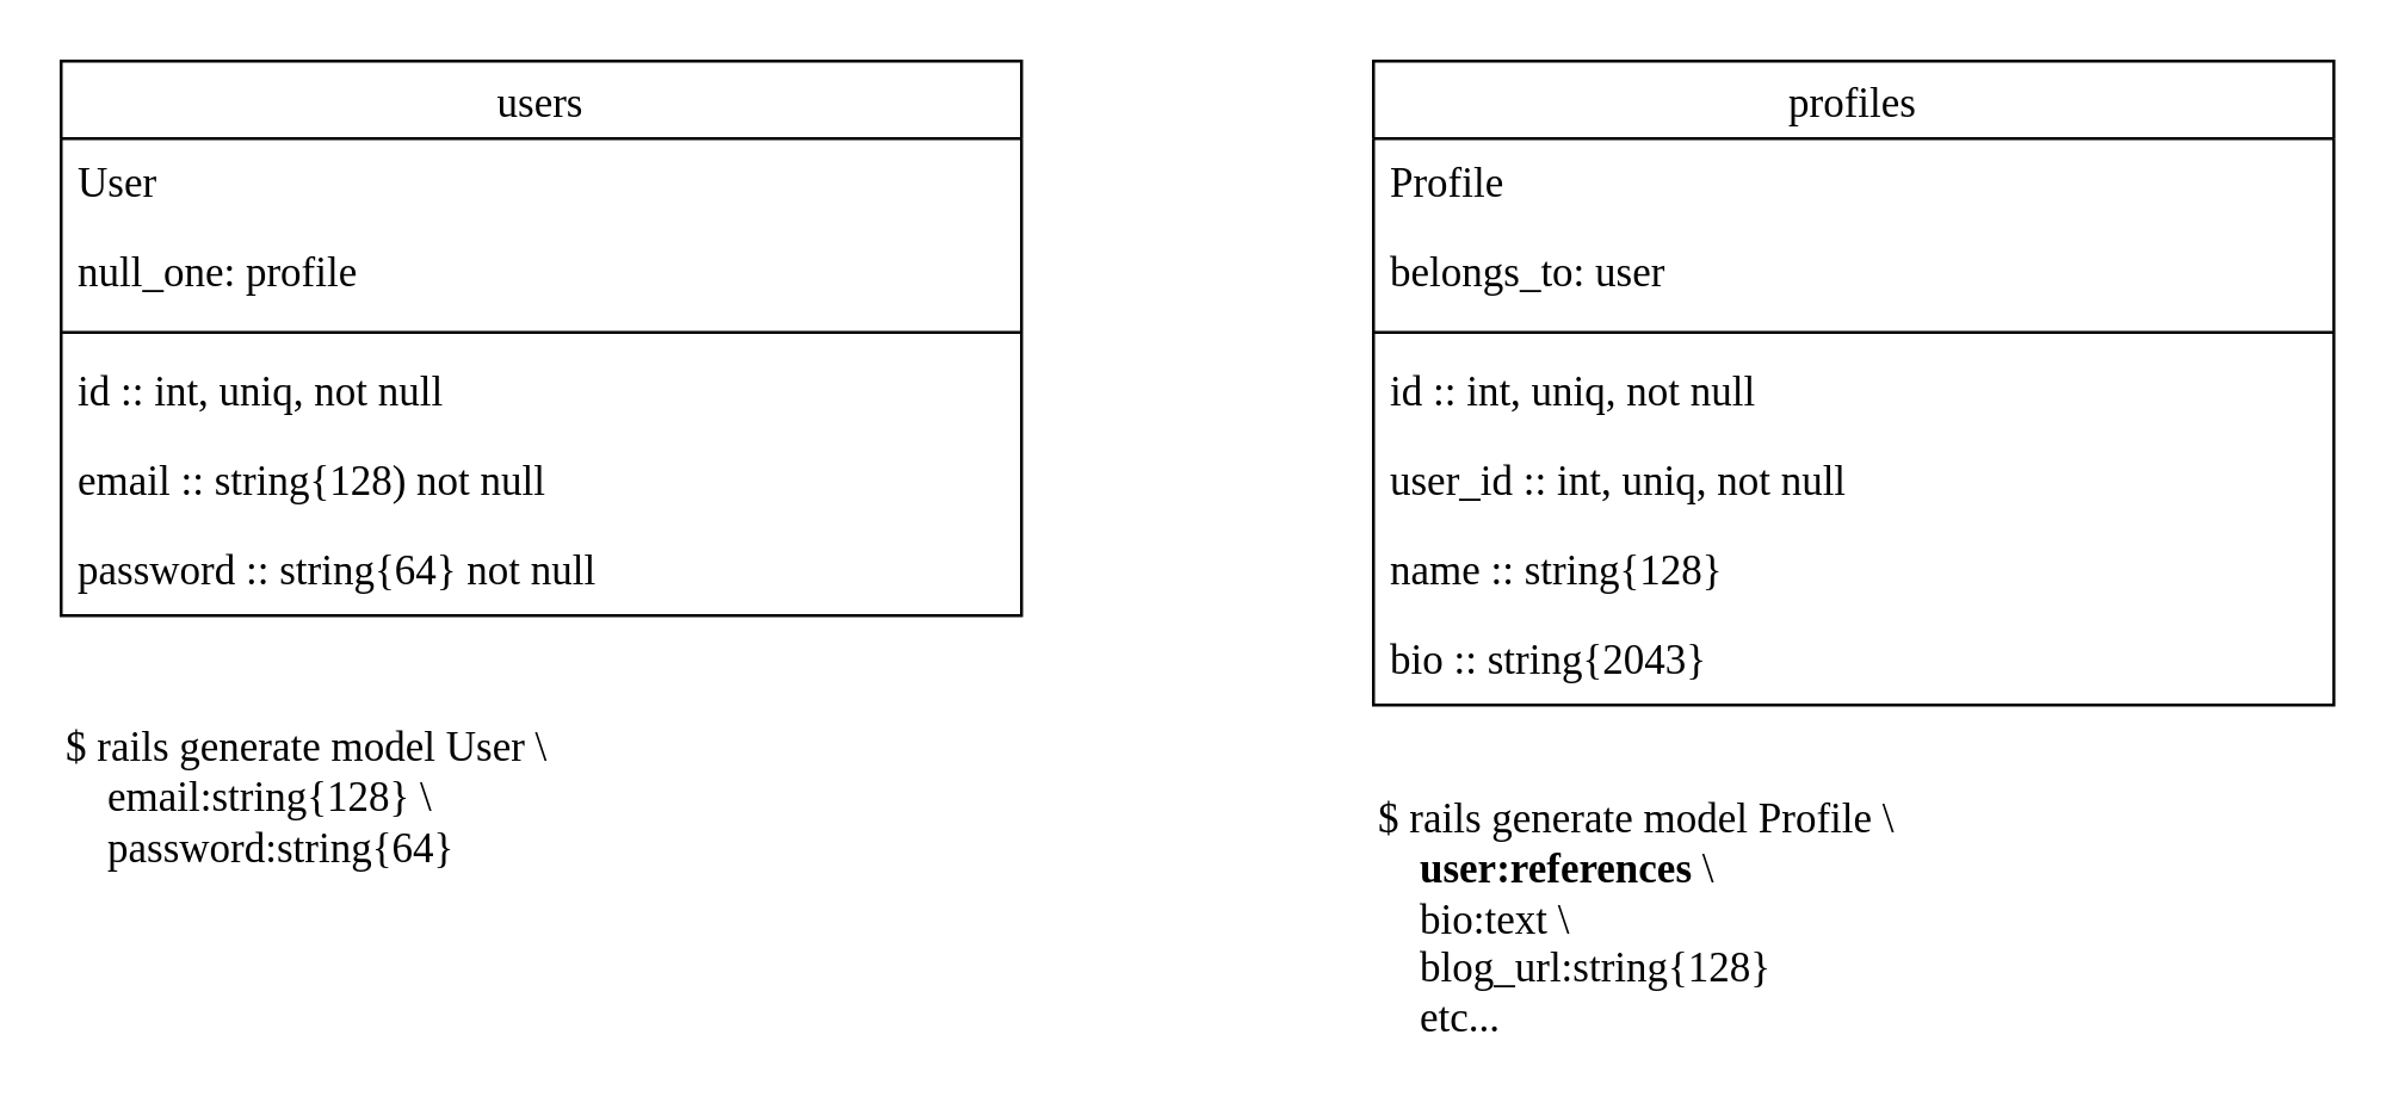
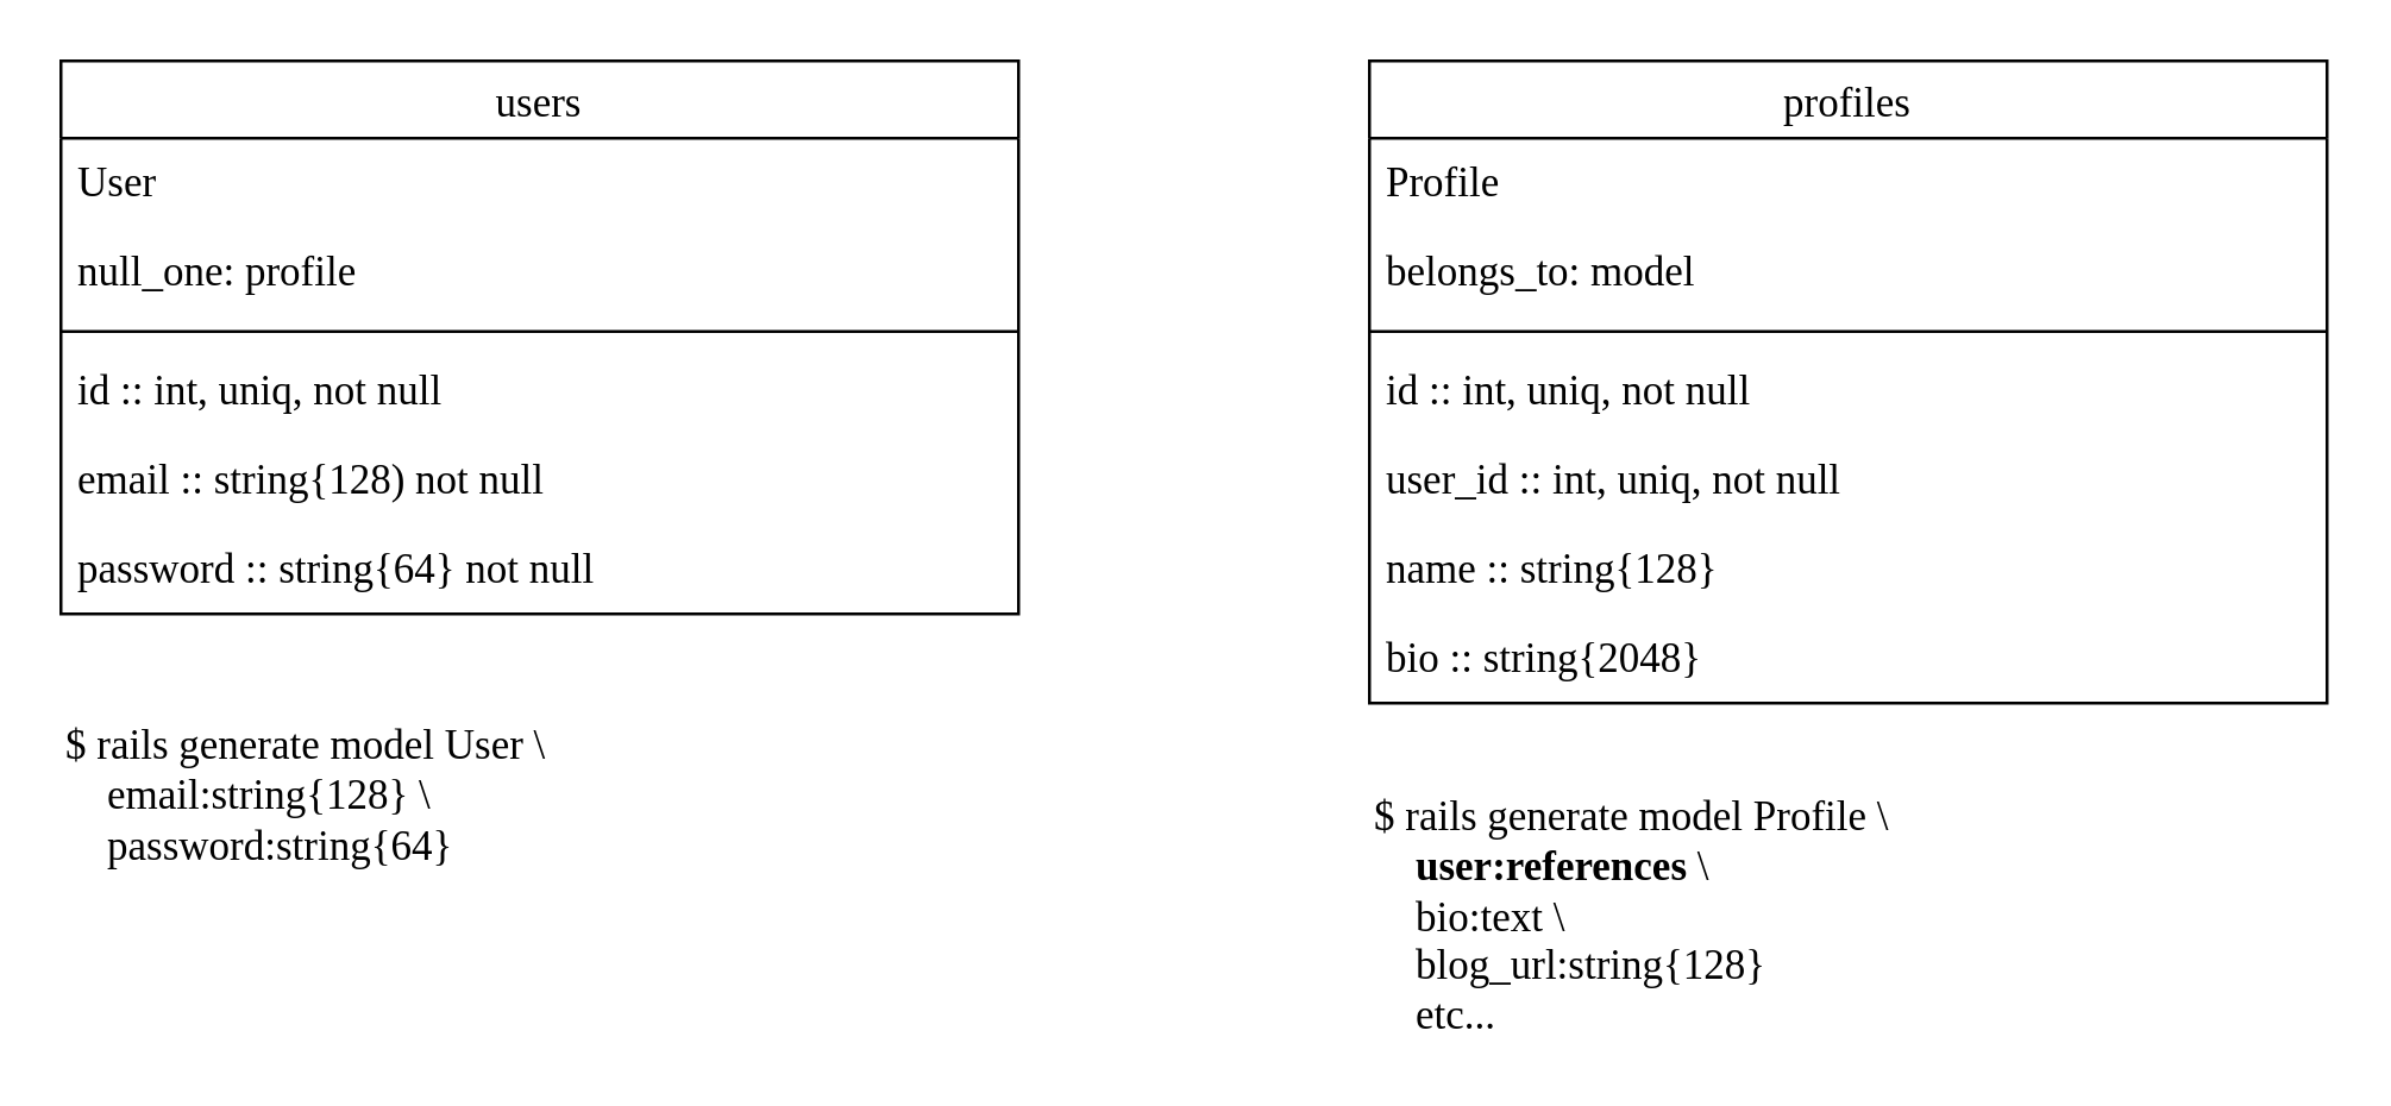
  <mxCell id="0" />
  <mxCell id="1" parent="0" />
  <mxCell id="2" value="$ rails generate model User \&lt;br&gt;&amp;nbsp; &amp;nbsp; email:string{128} \&lt;br&gt;&amp;nbsp; &amp;nbsp; password:string{64}" style="text;whiteSpace=wrap;html=1;fontSize=14;fontFamily=Source Code Pro;" vertex="1" parent="1"><mxGeometry x="20" y="236" width="280" height="70" as="geometry" /></mxCell>
  <mxCell id="3" value="$ rails generate model Profile \&lt;br&gt;    &lt;span class=&quot;notion-enable-hover&quot; data-token-index=&quot;1&quot; style=&quot;font-weight:600&quot;&gt;&amp;nbsp; &amp;nbsp; user:references&lt;/span&gt; \&lt;br&gt;&amp;nbsp; &amp;nbsp; bio:text \&lt;br&gt;&amp;nbsp; &amp;nbsp; blog_url:string{128}&lt;br&gt;&amp;nbsp; &amp;nbsp; etc..." style="text;whiteSpace=wrap;html=1;fontSize=14;fontFamily=Source Code Pro;" vertex="1" parent="1"><mxGeometry x="460" y="260" width="300" height="90" as="geometry" /></mxCell>
  <mxCell id="4" value="users" style="swimlane;fontStyle=0;childLayout=stackLayout;horizontal=1;startSize=26;horizontalStack=0;resizeParent=1;resizeParentMax=0;resizeLast=0;collapsible=1;marginBottom=0;align=center;fontSize=14;fontFamily=Source Code Pro;" vertex="1" parent="1"><mxGeometry x="20" y="20" width="322" height="186" as="geometry" /></mxCell>
  <mxCell id="5" value="User" style="text;strokeColor=none;fillColor=none;spacingLeft=4;spacingRight=4;overflow=hidden;rotatable=0;points=[[0,0.5],[1,0.5]];portConstraint=eastwest;fontSize=14;fontFamily=Source Code Pro;" vertex="1" parent="4"><mxGeometry y="26" width="322" height="30" as="geometry" /></mxCell>
  <mxCell id="6" value="null_one: profile" style="text;strokeColor=none;fillColor=none;spacingLeft=4;spacingRight=4;overflow=hidden;rotatable=0;points=[[0,0.5],[1,0.5]];portConstraint=eastwest;fontSize=14;fontFamily=Source Code Pro;" vertex="1" parent="4"><mxGeometry y="56" width="322" height="30" as="geometry" /></mxCell>
  <mxCell id="7" value="" style="line;strokeWidth=1;rotatable=0;dashed=0;labelPosition=right;align=left;verticalAlign=middle;spacingTop=0;spacingLeft=6;points=[];portConstraint=eastwest;fontFamily=Source Code Pro;fontSize=14;" vertex="1" parent="4"><mxGeometry y="86" width="322" height="10" as="geometry" /></mxCell>
  <mxCell id="8" value="id :: int, uniq, not null" style="text;strokeColor=none;fillColor=none;spacingLeft=4;spacingRight=4;overflow=hidden;rotatable=0;points=[[0,0.5],[1,0.5]];portConstraint=eastwest;fontSize=14;fontFamily=Source Code Pro;" vertex="1" parent="4"><mxGeometry y="96" width="322" height="30" as="geometry" /></mxCell>
  <mxCell id="9" value="email :: string{128) not null" style="text;strokeColor=none;fillColor=none;spacingLeft=4;spacingRight=4;overflow=hidden;rotatable=0;points=[[0,0.5],[1,0.5]];portConstraint=eastwest;fontSize=14;fontFamily=Source Code Pro;" vertex="1" parent="4"><mxGeometry y="126" width="322" height="30" as="geometry" /></mxCell>
  <mxCell id="10" value="password :: string{64} not null" style="text;strokeColor=none;fillColor=none;spacingLeft=4;spacingRight=4;overflow=hidden;rotatable=0;points=[[0,0.5],[1,0.5]];portConstraint=eastwest;fontSize=14;fontFamily=Source Code Pro;" vertex="1" parent="4"><mxGeometry y="156" width="322" height="30" as="geometry" /></mxCell>
  <mxCell id="11" value="profiles" style="swimlane;fontStyle=0;childLayout=stackLayout;horizontal=1;startSize=26;horizontalStack=0;resizeParent=1;resizeParentMax=0;resizeLast=0;collapsible=1;marginBottom=0;align=center;fontSize=14;fontFamily=Source Code Pro;" vertex="1" parent="1"><mxGeometry x="460" y="20" width="322" height="216" as="geometry" /></mxCell>
  <mxCell id="12" value="Profile" style="text;strokeColor=none;fillColor=none;spacingLeft=4;spacingRight=4;overflow=hidden;rotatable=0;points=[[0,0.5],[1,0.5]];portConstraint=eastwest;fontSize=14;fontFamily=Source Code Pro;" vertex="1" parent="11"><mxGeometry y="26" width="322" height="30" as="geometry" /></mxCell>
- <mxCell id="13" value="belongs_to: user" style="text;strokeColor=none;fillColor=none;spacingLeft=4;spacingRight=4;overflow=hidden;rotatable=0;points=[[0,0.5],[1,0.5]];portConstraint=eastwest;fontSize=14;fontFamily=Source Code Pro;" vertex="1" parent="11"><mxGeometry y="56" width="322" height="30" as="geometry" /></mxCell>
+ <mxCell id="13" value="belongs_to: model" style="text;strokeColor=none;fillColor=none;spacingLeft=4;spacingRight=4;overflow=hidden;rotatable=0;points=[[0,0.5],[1,0.5]];portConstraint=eastwest;fontSize=14;fontFamily=Source Code Pro;" vertex="1" parent="11"><mxGeometry y="56" width="322" height="30" as="geometry" /></mxCell>
  <mxCell id="14" value="" style="line;strokeWidth=1;rotatable=0;dashed=0;labelPosition=right;align=left;verticalAlign=middle;spacingTop=0;spacingLeft=6;points=[];portConstraint=eastwest;fontFamily=Source Code Pro;fontSize=14;" vertex="1" parent="11"><mxGeometry y="86" width="322" height="10" as="geometry" /></mxCell>
  <mxCell id="15" value="id :: int, uniq, not null" style="text;strokeColor=none;fillColor=none;spacingLeft=4;spacingRight=4;overflow=hidden;rotatable=0;points=[[0,0.5],[1,0.5]];portConstraint=eastwest;fontSize=14;fontFamily=Source Code Pro;" vertex="1" parent="11"><mxGeometry y="96" width="322" height="30" as="geometry" /></mxCell>
  <mxCell id="16" value="user_id :: int, uniq, not null" style="text;strokeColor=none;fillColor=none;spacingLeft=4;spacingRight=4;overflow=hidden;rotatable=0;points=[[0,0.5],[1,0.5]];portConstraint=eastwest;fontSize=14;fontFamily=Source Code Pro;" vertex="1" parent="11"><mxGeometry y="126" width="322" height="30" as="geometry" /></mxCell>
  <mxCell id="17" value="name :: string{128}" style="text;strokeColor=none;fillColor=none;spacingLeft=4;spacingRight=4;overflow=hidden;rotatable=0;points=[[0,0.5],[1,0.5]];portConstraint=eastwest;fontSize=14;fontFamily=Source Code Pro;" vertex="1" parent="11"><mxGeometry y="156" width="322" height="30" as="geometry" /></mxCell>
- <mxCell id="18" value="bio :: string{2043}" style="text;strokeColor=none;fillColor=none;spacingLeft=4;spacingRight=4;overflow=hidden;rotatable=0;points=[[0,0.5],[1,0.5]];portConstraint=eastwest;fontSize=14;fontFamily=Source Code Pro;" vertex="1" parent="11"><mxGeometry y="186" width="322" height="30" as="geometry" /></mxCell>
+ <mxCell id="18" value="bio :: string{2048}" style="text;strokeColor=none;fillColor=none;spacingLeft=4;spacingRight=4;overflow=hidden;rotatable=0;points=[[0,0.5],[1,0.5]];portConstraint=eastwest;fontSize=14;fontFamily=Source Code Pro;" vertex="1" parent="11"><mxGeometry y="186" width="322" height="30" as="geometry" /></mxCell>
